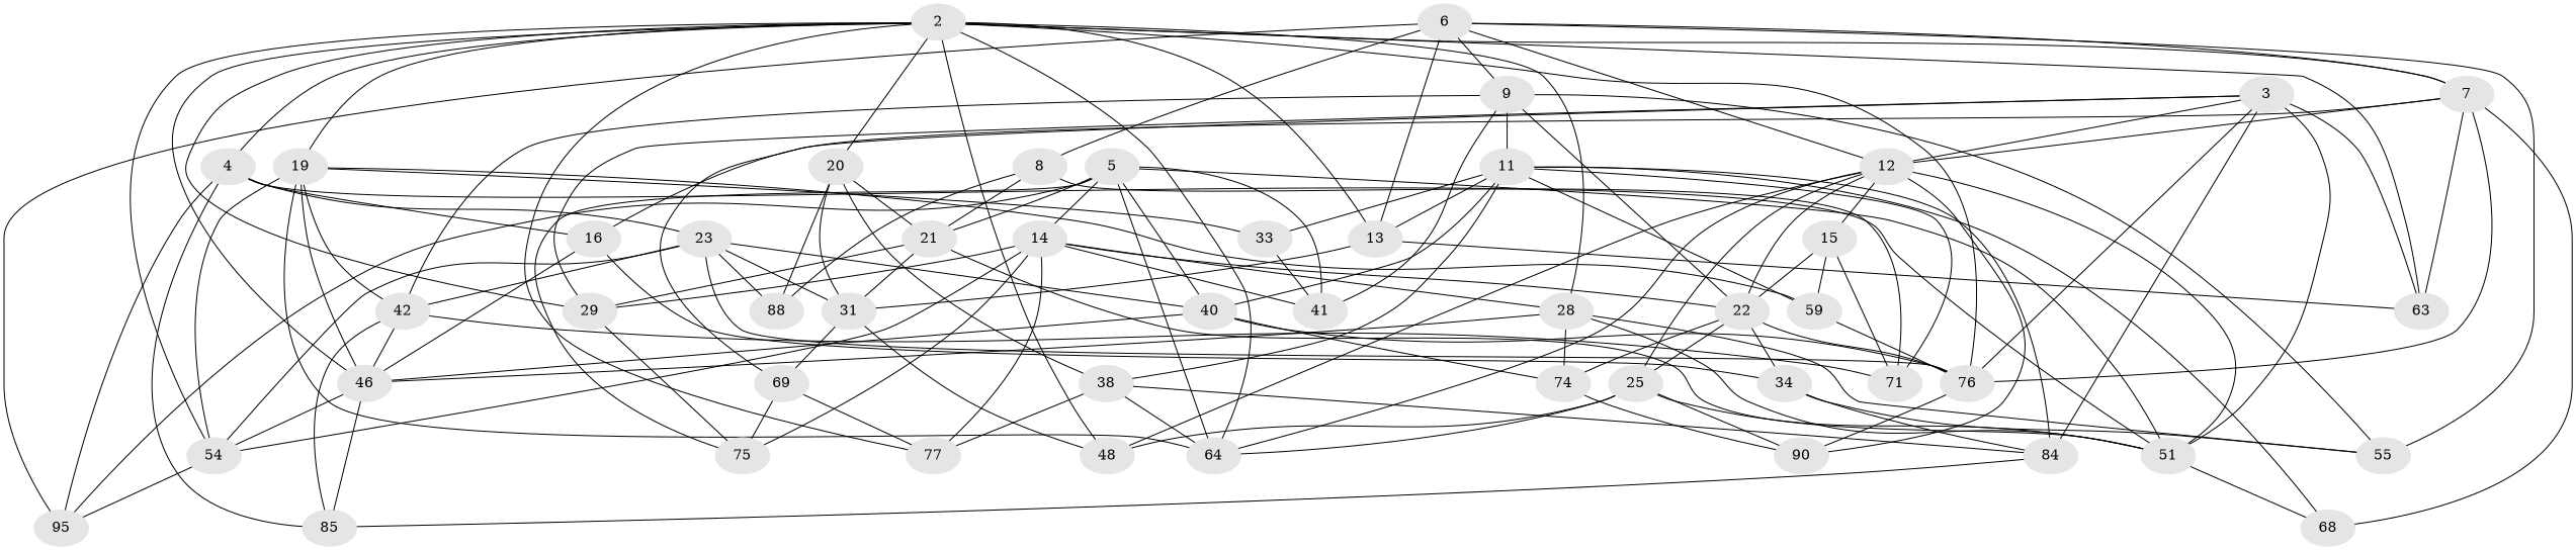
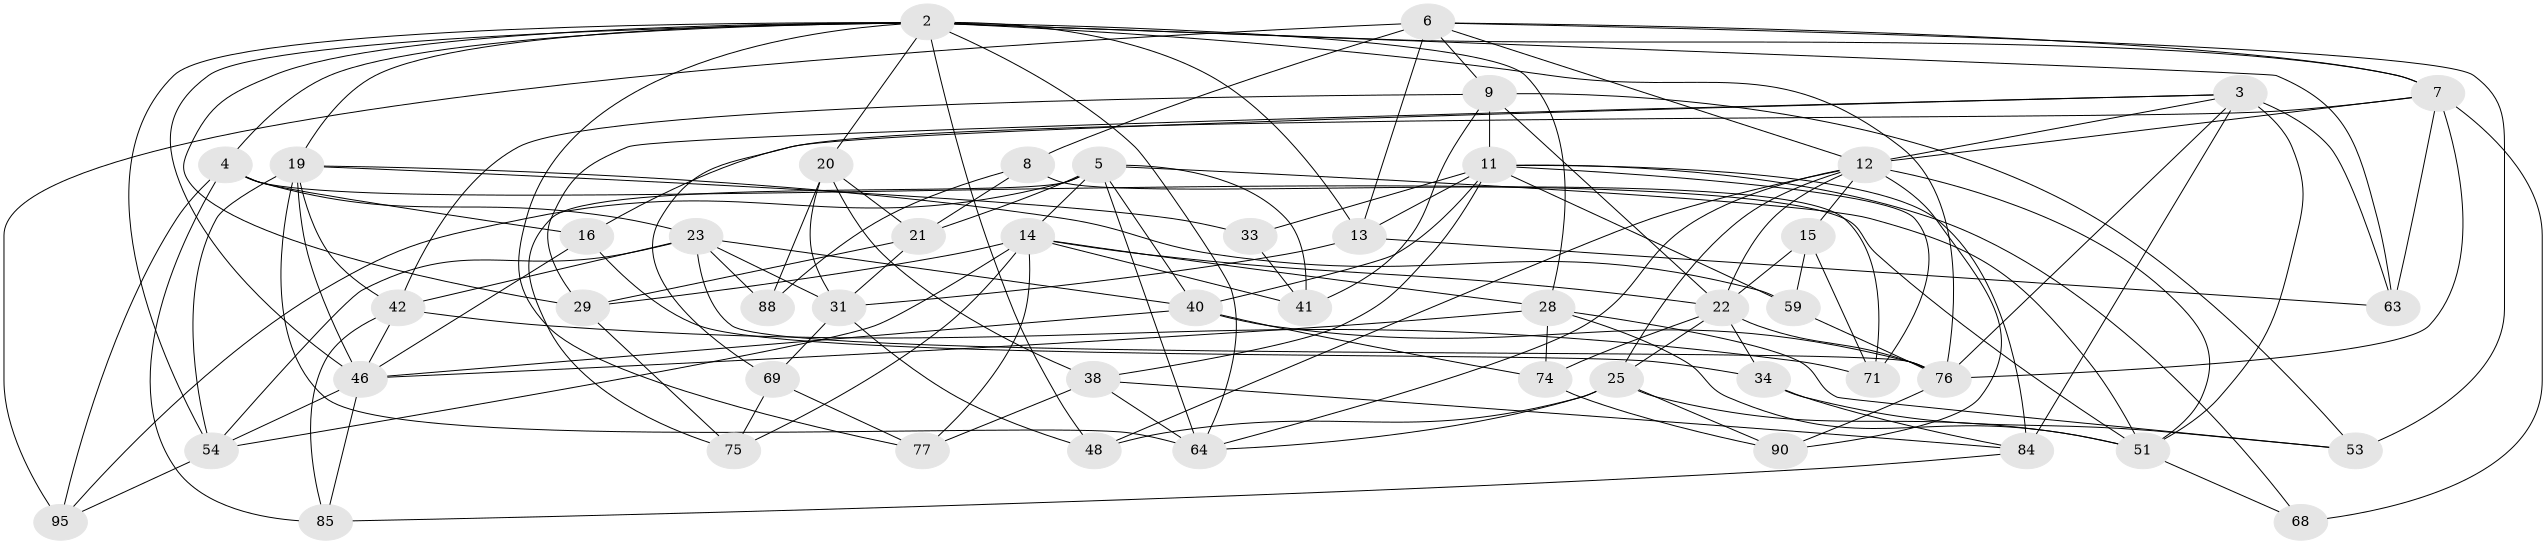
  graph {
    node [color=gray90 style=filled]
    7 [super="+70+24"]
    63
    76 [super="+91"]
    12 [super="+17"]
    16
    68
    23 [super="+86+49"]
    54 [super="+79"]
    40 [super="+45"]
    88
    42 [super="+60"]
    31 [super="+99"]
-   55 [super="+82+94"]
+   55 [super="+82+94" label=53]
    2 [super="+34+56"]
    4 [super="+80"]
    13 [super="+57"]
    19 [super="+100+30"]
    20 [super="+67"]
    28 [super="+36"]
    29 [super="+89"]
    46 [super="+65"]
    48
    64 [super="+81"]
    77
    51 [super="+78+61"]
    85
    95
    33
    59
    21 [super="+52"]
    38 [super="+53"]
    74
    75
    90
    3 [super="+10"]
    69
    84 [super="+93"]
    22 [super="+27"]
    15
    25 [super="+50"]
    n41 [label=34]
    5 [super="+66+43"]
    14 [super="+97+44"]
    41
    6 [super="+37+73"]
    8
    9 [super="+72+62"]
    71
    11 [super="+96+32"]
    7 -- 63
    7 -- 76
    7 -- 12
    7 -- 16
    7 -- 68
    76 -- 90
    12 -- 48
    12 -- 64
    12 -- 51
    12 -- 90
    12 -- 22
    12 -- 15
    12 -- 25
    16 -- 46
    16 -- n41
    23 -- 76
    23 -- 54
    23 -- 40
    23 -- 88
    23 -- 42
    23 -- 31
    54 -- 95
    40 -- 76
    40 -- 46
    40 -- 74
    42 -- 46
    42 -- 85
    42 -- 71
    31 -- 48
    31 -- 69
    2 -- 7
    2 -- 63
    2 -- 76
    2 -- 54
    2 -- 4
    2 -- 13
    2 -- 19
    2 -- 20
    2 -- 28
    2 -- 29
    2 -- 46
    2 -- 48
    2 -- 64
    2 -- 77
    4 -- 16
    4 -- 23
    4 -- 51
    4 -- 85
    4 -- 95
    13 -- 63
    13 -- 31
    19 -- 54
    19 -- 42
    19 -- 46
    19 -- 64
    19 -- 33 [weight=2]
    19 -- 59
    20 -- 88
    20 -- 31
    20 -- 21
    20 -- 38 [weight=2]
    28 -- 55
    28 -- 46
    28 -- 51
    28 -- 74
    29 -- 75
    46 -- 54
    46 -- 85
    51 -- 68
    33 -- 41
    59 -- 76
    21 -- 31
    21 -- 29
-   21 -- 51
    38 -- 64
    38 -- 77
    38 -- 84
    74 -- 90
    3 -- 63
    3 -- 76
    3 -- 12
    3 -- 29
    3 -- 51
    3 -- 69
    3 -- 84 [weight=2]
    69 -- 77
    69 -- 75
    84 -- 85
    22 -- 76
    22 -- 74
    22 -- 25
    22 -- n41
    15 -- 59
    15 -- 22
    15 -- 71
    25 -- 48
    25 -- 64
    25 -- 51
    25 -- 90
    n41 -- 55
    n41 -- 84
    5 -- 40
    5 -- 64
    5 -- 51
    5 -- 95
    5 -- 21
    5 -- 75
    5 -- 14
    5 -- 41
    14 -- 54
    14 -- 28
    14 -- 29
    14 -- 77
    14 -- 75
    14 -- 22
    14 -- 41
    6 -- 7
    6 -- 12
    6 -- 55
    6 -- 13 [weight=2]
    6 -- 95
    6 -- 8
    6 -- 9
    8 -- 88
    8 -- 21
    8 -- 71
    9 -- 42
    9 -- 55
    9 -- 22
    9 -- 41
    9 -- 11 [weight=2]
    11 -- 68
    11 -- 40
    11 -- 13
    11 -- 33
    11 -- 59
    11 -- 38
    11 -- 84
    11 -- 71
  }
